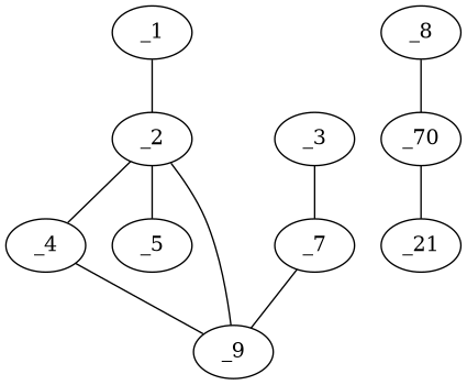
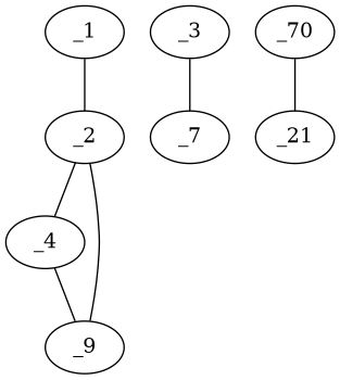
  graph {
    node [charge=0 chem=1 symbol="C  " x=5.7881 y=0.2812]
    edge [valence=1]
    _1 [y=-0.8943]
    _2 [charge=1 chem=4 symbol="N  " x=4.9791 y=-0.3066]
    _4
-   _5 [x=4.3913 y=-1.1156]
    _9 [x=5.4791 y=1.2323]
    _3 [x=4.1701]
    _7 [x=4.4791 y=1.2323]
-   _8 [x=2.181 y=0.4903]
    n9 [label=_70 x=2.5878 y=-0.4233]
    n10 [chem=2 label=_21 symbol="O  " x=2 y=-1.2323]
    _1 -- _2
    _2 -- _4
-   _2 -- _5
    _2 -- _9
    _4 -- _9
    _3 -- _7
-   _7 -- _9
-   _8 -- n9
    n9 -- n10
  }
